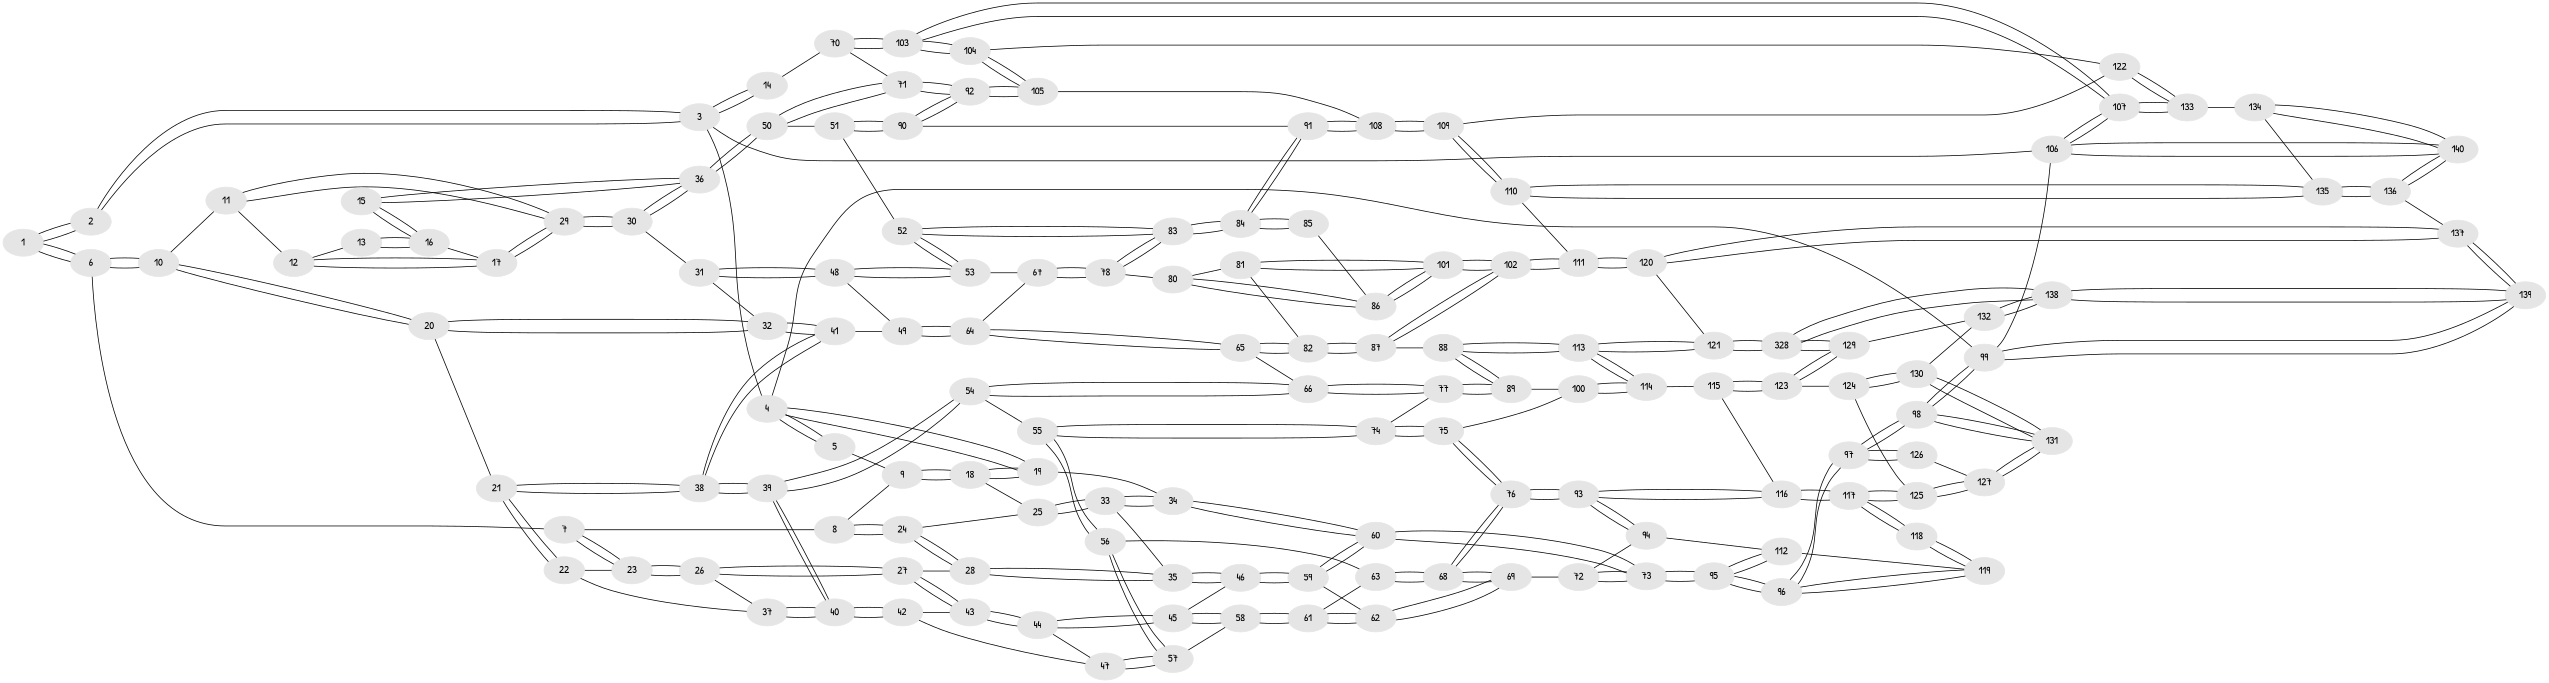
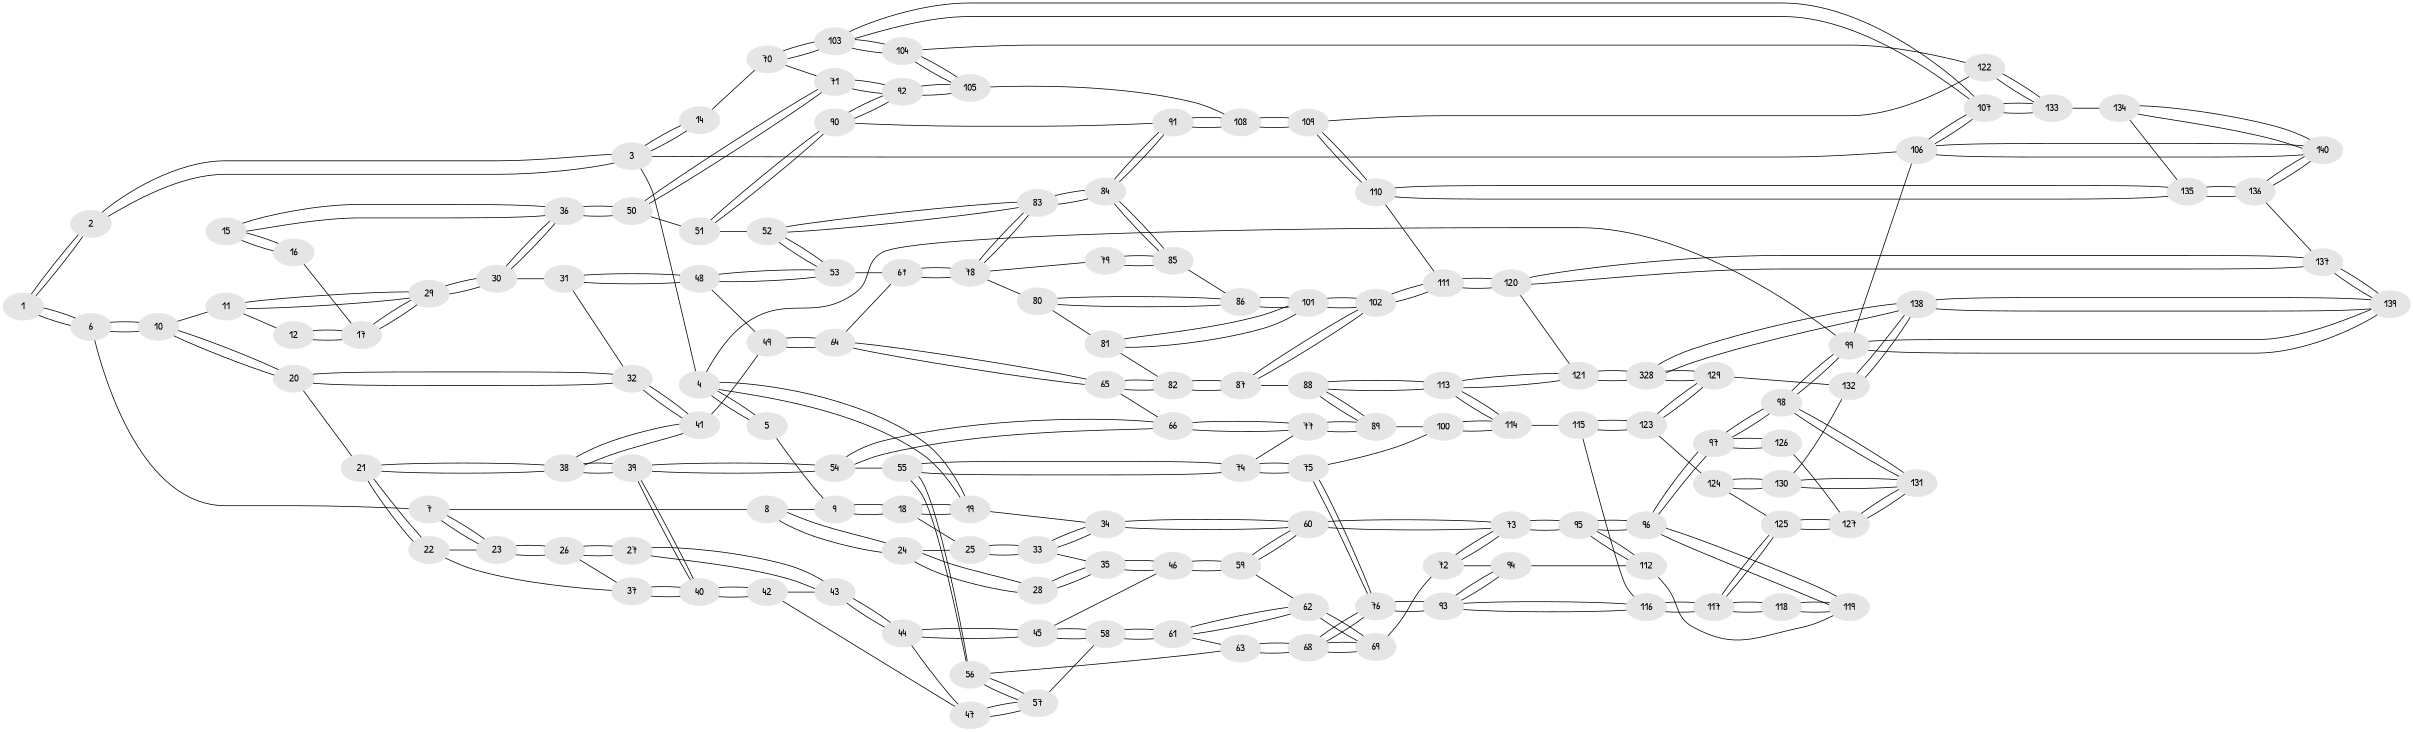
  graph {
    fontname="Patrick Hand"
    rankdir=LR
    node [color=gray90 fontname="Patrick Hand" style=filled]
    edge [fontname="Patrick Hand"]
    1
    2
    6
    3
    7
    10
    4
    14
    106
    5
    19
    99
    70
    107
    140
    9
    34
    139
    18
    8
    23
    11
    20
    24
    26
    25
    28
    12
    29
    21
    32
-   13
    17
    30
    16
    15
    36
    71
    103
    50
    33
    60
    22
    38
    41
    37
    39
    40
    27
    35
    43
    44
    46
    31
    48
    49
    53
    73
    59
    51
    42
    54
    55
    66
    47
    64
    57
    45
    58
    61
    62
    67
    65
    52
    90
    92
    83
    91
    84
    78
    56
    74
    77
    63
    75
    68
    69
    95
    72
    76
    82
    87
    89
+   79
    80
    93
    94
    104
    105
    112
    96
    100
    114
    116
    85
    81
    86
    101
    102
    88
    108
    113
    111
    121
    109
    117
    119
    97
    98
    126
    131
    127
    115
    120
    122
    133
    134
    110
    135
    136
    137
    n132 [label=328]
    123
    124
    129
    118
    125
    138
    130
    132
    1 -- 2
    1 -- 2
    1 -- 6
    1 -- 6
    2 -- 3
    2 -- 3
    6 -- 7
    6 -- 10
    6 -- 10
    3 -- 4
    3 -- 14
    3 -- 14
    3 -- 106
    7 -- 8
    7 -- 23
    7 -- 23
    10 -- 11
    10 -- 20
    10 -- 20
    4 -- 5
    4 -- 5
    4 -- 19
    4 -- 19
    4 -- 99
    14 -- 70
    106 -- 107
    106 -- 107
    106 -- 140
    106 -- 140
    5 -- 9
    19 -- 34
    99 -- 106
    99 -- 139
    99 -- 139
    70 -- 71
    70 -- 103
    70 -- 103
    107 -- 133
    107 -- 133
    9 -- 18
    9 -- 18
    34 -- 60
    34 -- 60
    18 -- 19
    18 -- 19
    18 -- 25
    8 -- 9
    8 -- 24
    8 -- 24
    23 -- 26
    23 -- 26
    11 -- 12
    11 -- 29
    11 -- 29
    20 -- 21
    20 -- 32
    20 -- 32
    24 -- 25
    24 -- 28
    24 -- 28
    26 -- 37
    26 -- 27
    26 -- 27
    25 -- 33
    25 -- 33
    28 -- 35
    28 -- 35
-   12 -- 13
    12 -- 17
    12 -- 17
    29 -- 30
    29 -- 30
    21 -- 22
    21 -- 22
    21 -- 38
    21 -- 38
    32 -- 41
    32 -- 41
-   13 -- 16
-   13 -- 16
    17 -- 29
    17 -- 29
    30 -- 36
    30 -- 36
    30 -- 31
    16 -- 17
    15 -- 16
    15 -- 16
    15 -- 36
    15 -- 36
    36 -- 50
    36 -- 50
    71 -- 92
    71 -- 92
    103 -- 107
    103 -- 107
    103 -- 104
    103 -- 104
    50 -- 71
    50 -- 71
    50 -- 51
    33 -- 34
    33 -- 34
    33 -- 35
    60 -- 73
    60 -- 73
    22 -- 23
    22 -- 37
    38 -- 41
    38 -- 41
    38 -- 39
    38 -- 39
    41 -- 49
    37 -- 40
    37 -- 40
    39 -- 40
    39 -- 40
    39 -- 54
    39 -- 54
    40 -- 42
    40 -- 42
-   27 -- 28
    27 -- 43
    27 -- 43
    35 -- 46
    35 -- 46
    43 -- 44
    43 -- 44
    44 -- 47
    44 -- 45
    44 -- 45
    46 -- 59
    46 -- 59
    31 -- 32
    31 -- 48
    31 -- 48
    48 -- 49
    48 -- 53
    48 -- 53
    49 -- 64
    49 -- 64
    53 -- 67
    73 -- 95
    73 -- 95
    59 -- 60
    59 -- 60
    59 -- 62
    51 -- 52
    51 -- 90
    51 -- 90
    42 -- 43
    42 -- 47
    54 -- 55
    54 -- 66
    54 -- 66
    55 -- 56
    55 -- 56
    55 -- 74
    55 -- 74
    66 -- 77
    66 -- 77
    47 -- 57
    47 -- 57
    64 -- 67
    64 -- 65
    64 -- 65
    57 -- 58
    45 -- 46
    45 -- 58
    45 -- 58
    58 -- 61
    58 -- 61
    61 -- 62
    61 -- 62
    61 -- 63
    62 -- 69
    62 -- 69
    67 -- 78
    67 -- 78
    65 -- 66
    65 -- 82
    65 -- 82
    52 -- 53
    52 -- 53
    52 -- 83
    52 -- 83
    90 -- 92
    90 -- 92
    90 -- 91
    92 -- 105
    92 -- 105
    83 -- 84
    83 -- 84
    91 -- 108
    91 -- 108
    84 -- 91
    84 -- 91
    84 -- 85
    84 -- 85
    78 -- 83
    78 -- 83
+   78 -- 79
    78 -- 80
    56 -- 57
    56 -- 57
    56 -- 63
    74 -- 77
    74 -- 75
    74 -- 75
    77 -- 89
    77 -- 89
    63 -- 68
    63 -- 68
    75 -- 76
    75 -- 76
    75 -- 100
    68 -- 69
    68 -- 69
    68 -- 76
    68 -- 76
    69 -- 72
    95 -- 112
    95 -- 112
    95 -- 96
    95 -- 96
    72 -- 73
    72 -- 73
    72 -- 94
    76 -- 93
    76 -- 93
    82 -- 87
    82 -- 87
    87 -- 102
    87 -- 102
    87 -- 88
    89 -- 100
+   79 -- 85
+   79 -- 85
    80 -- 81
    80 -- 86
    80 -- 86
    93 -- 94
    93 -- 94
    93 -- 116
    93 -- 116
    94 -- 112
    104 -- 105
    104 -- 105
    104 -- 122
    105 -- 108
    112 -- 119
    96 -- 119
    96 -- 119
    96 -- 97
    96 -- 97
    100 -- 114
    100 -- 114
    114 -- 115
    116 -- 117
    116 -- 117
    85 -- 86
    81 -- 82
    81 -- 101
    81 -- 101
    86 -- 101
    86 -- 101
    101 -- 102
    101 -- 102
    102 -- 111
    102 -- 111
    88 -- 89
    88 -- 89
    88 -- 113
    88 -- 113
    108 -- 109
    108 -- 109
    113 -- 114
    113 -- 114
    113 -- 121
    113 -- 121
    111 -- 120
    111 -- 120
    121 -- n132
    121 -- n132
    109 -- 122
    109 -- 110
    109 -- 110
    117 -- 118
    117 -- 118
    117 -- 125
    117 -- 125
    97 -- 98
    97 -- 98
    97 -- 126
    97 -- 126
    98 -- 99
    98 -- 99
    98 -- 131
    98 -- 131
    126 -- 127
    127 -- 131
    127 -- 131
    115 -- 116
    115 -- 123
    115 -- 123
    120 -- 121
    120 -- 137
    120 -- 137
    122 -- 133
    122 -- 133
    133 -- 134
    134 -- 140
    134 -- 140
    134 -- 135
    110 -- 111
    110 -- 135
    110 -- 135
    135 -- 136
    135 -- 136
    136 -- 140
    136 -- 140
    136 -- 137
    137 -- 139
    137 -- 139
    n132 -- 129
    n132 -- 129
    n132 -- 138
    n132 -- 138
    123 -- 124
    123 -- 129
    123 -- 129
    124 -- 125
    124 -- 130
    124 -- 130
    129 -- 132
    118 -- 119
    118 -- 119
    125 -- 127
    125 -- 127
    138 -- 139
    138 -- 139
    130 -- 131
    130 -- 131
    130 -- 132
    132 -- 138
    132 -- 138
  }
